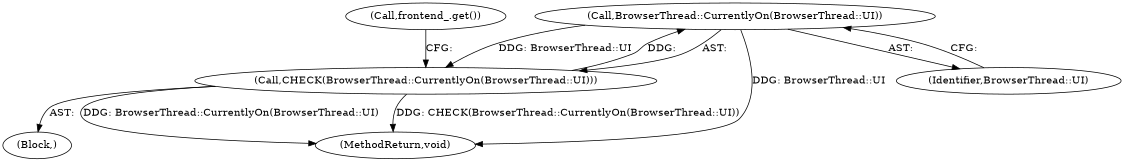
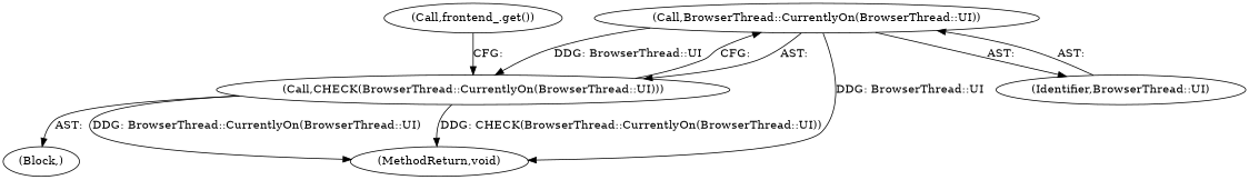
  digraph {
    n1 [label="(Call,BrowserThread::CurrentlyOn(BrowserThread::UI))"]
    n2 [label="(Call,CHECK(BrowserThread::CurrentlyOn(BrowserThread::UI)))"]
    n3 [label="(MethodReturn,void)"]
    n4 [label="(Identifier,BrowserThread::UI)"]
    n5 [label="(Block,)"]
    n6 [label="(Call,frontend_.get())"]
    n1 -> n2 [label="AST: "]
    n1 -> n2 [label="DDG: BrowserThread::UI"]
    n1 -> n3 [label="DDG: BrowserThread::UI"]
    n1 -> n4 [label="AST: "]
-   n2 -> n1 [label="DDG: "]
+   n2 -> n1 [label="CFG: "]
    n2 -> n3 [label="DDG: BrowserThread::CurrentlyOn(BrowserThread::UI)"]
    n2 -> n3 [label="DDG: CHECK(BrowserThread::CurrentlyOn(BrowserThread::UI))"]
    n2 -> n5 [label="AST: "]
-   n4 -> n1 [label="CFG: "]
+   n4 -> n1 [label="AST: "]
    n6 -> n2 [label="CFG: "]
  }
